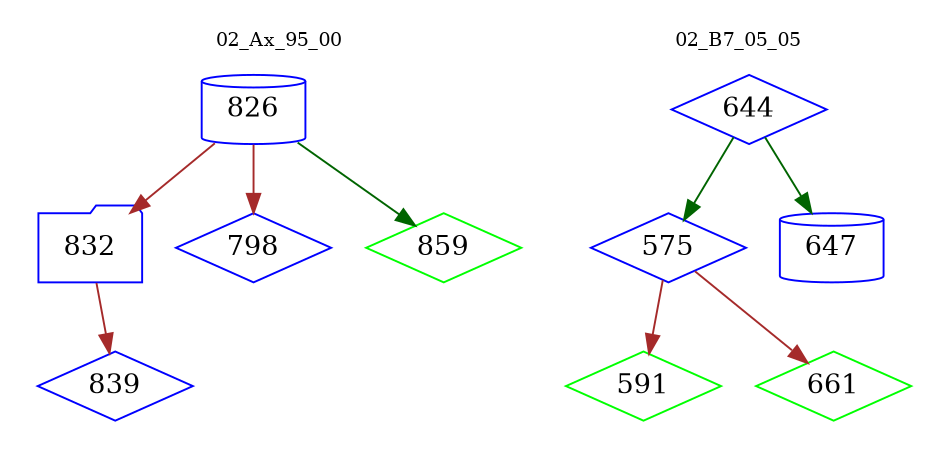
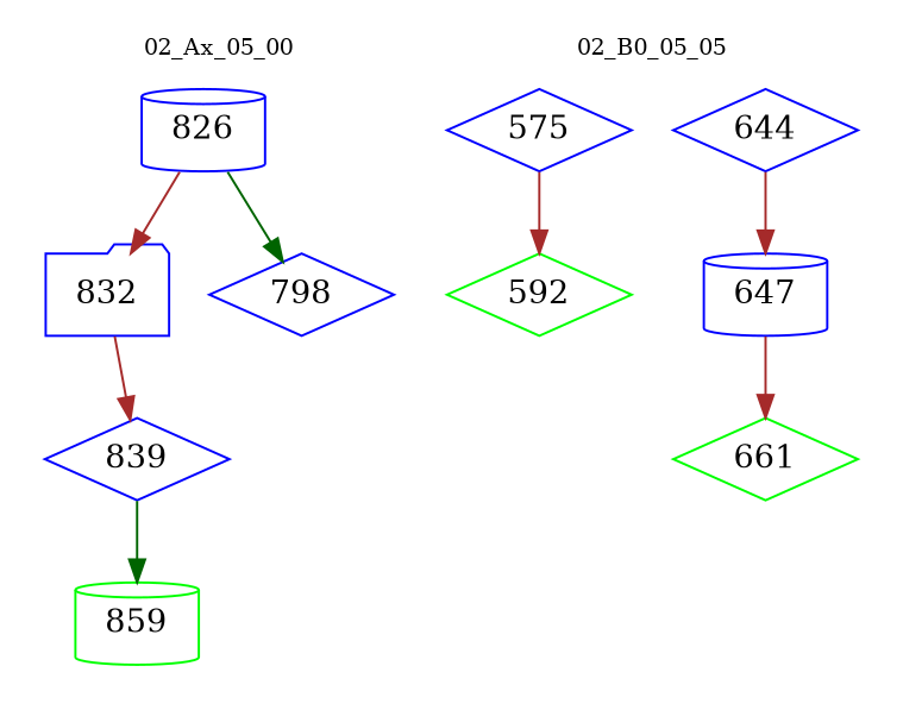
  digraph {
    node [color=blue shape=diamond]
    edge [color=brown]
    n1 [label=832 shape=folder]
    n2 [label=826 shape=cylinder]
    n3 [label=839]
    n4 [label=798]
-   n5 [color=green label=859]
+   n5 [color=green label=859 shape=cylinder]
    n6 [label=644]
    n7 [label=575]
    n8 [label=647 shape=cylinder]
-   n9 [color=green label=591]
+   n9 [color=green label=592]
    n10 [color=green label=661]
    subgraph cluster_1 {
      color=white
      fontsize=10
-     label="02_Ax_95_00"
+     label="02_Ax_05_00"
      n1
      n2
      n3
      n4
      n5
    }
    subgraph cluster_2 {
      color=white
      fontsize=10
-     label="02_B7_05_05"
+     label="02_B0_05_05"
      n6
      n7
      n8
      n9
      n10
    }
    n1 -> n3
    n2 -> n1
-   n2 -> n4
-   n2 -> n5 [color=darkgreen]
-   n6 -> n7 [color=darkgreen]
-   n6 -> n8 [color=darkgreen]
+   n2 -> n4 [color=darkgreen]
+   n3 -> n5 [color=darkgreen]
+   n6 -> n8
    n7 -> n9
-   n7 -> n10
+   n8 -> n10
  }
